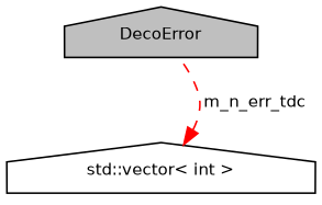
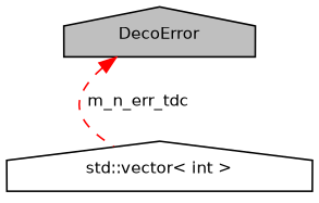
  digraph {
    fontname="DejaVu Sans"
    node [color=black fontname="DejaVu Sans" fontsize=10 shape=house]
    n1 [fillcolor=grey75 fontcolor=black height=0.2 label=DecoError style=filled width=0.4]
    n2 [height=0.2 label="std::vector\< int \>" width=0.4]
-   n2 -> n1 [color=red dir=back fontname="DejaVu Sans" fontsize=10 label=" m_n_err_tdc" labelfontname=FreeSans labelfontsize=10 style=dashed]
+   n1 -> n2 [color=red dir=back fontname="DejaVu Sans" fontsize=10 label=" m_n_err_tdc" labelfontname=FreeSans labelfontsize=10 style=dashed]
  }
